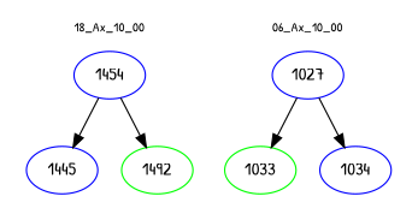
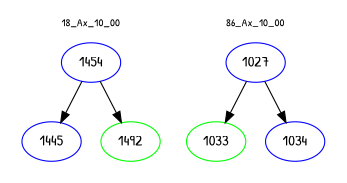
  digraph {
    fontname="Patrick Hand"
    node [color=blue fontname="Patrick Hand"]
    edge [color=black fontname="Patrick Hand"]
    n1 [label=1454]
    n2 [label=1445]
    n3 [color=green label=1492]
    n4 [label=1027]
    n5 [color=green label=1033]
    n6 [label=1034]
    subgraph cluster_1 {
      color=white
      fontsize=10
      label="18_Ax_10_00"
      n1
      n2
      n3
    }
    subgraph cluster_2 {
      color=white
      fontsize=10
-     label="06_Ax_10_00"
+     label="86_Ax_10_00"
      n4
      n5
      n6
    }
    n1 -> n2
    n1 -> n3
    n4 -> n5
    n4 -> n6
  }
